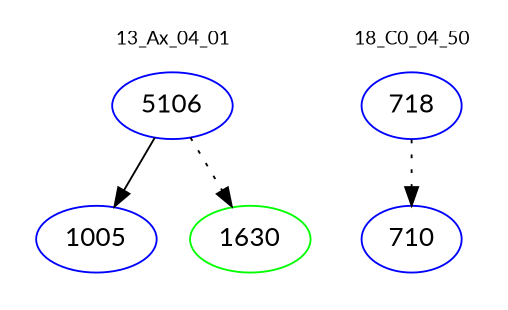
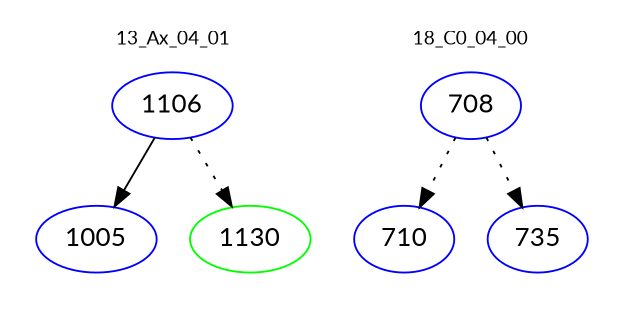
  digraph {
    fontname=Lato
    node [color=blue fontname=Lato]
    edge [color=black fontname=Lato style=dotted]
-   n1 [label=5106]
+   n1 [label=1106]
    n2 [label=1005]
-   n3 [color=green label=1630]
-   n4 [label=718]
+   n3 [color=green label=1130]
+   n4 [label=708]
    n5 [label=710]
+   n6 [label=735]
    subgraph cluster_1 {
      color=white
      fontsize=10
      label="13_Ax_04_01"
      n1
      n2
      n3
    }
    subgraph cluster_2 {
      color=white
      fontsize=10
-     label="18_C0_04_50"
+     label="18_C0_04_00"
      n4
      n5
+     n6
    }
    n1 -> n2 [style=solid]
    n1 -> n3
    n4 -> n5
+   n4 -> n6
  }
